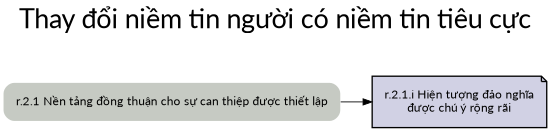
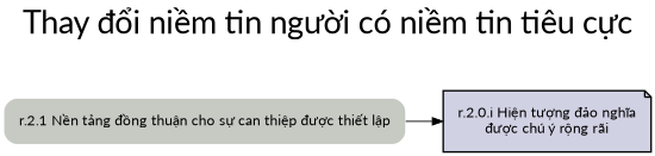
  digraph {
    fontname=Lato
    fontsize=30
    label="Thay đổi niềm tin người có niềm tin tiêu cực"
    labelloc=t
    style=rounded
    rankdir=LR
    node [fontname=Lato margin=0.2 penwidth=1.5 style="filled, rounded"]
-   n1 [fillcolor="#D1D1E4" label="r.2.1.i Hiện tượng đảo nghĩa\nđược chú ý rộng rãi" shape=note]
+   n1 [fillcolor="#D1D1E4" label="r.2.0.i Hiện tượng đảo nghĩa\nđược chú ý rộng rãi" shape=note]
    "r.2.1 Nền tảng đồng thuận cho sự can thiệp được thiết lập" [fillcolor="#c6cac3" shape=plaintext]
    subgraph cluster_1 {
      label="s Kết hợp được với các dự án khác"
    }
    subgraph cluster_2 {
      color="#D1E4DD"
      label="1a Megan cảm thấy quả thực việc nói chuyện với Cueball sẽ đem lại điều mà mình luôn mong mỏi"
      style="filled, rounded"
    }
    subgraph cluster_3 {
      color="#D1DFE4"
      label="1b Megan cảm thấy những người xung quanh cô cảm thấy cô nên trò chuyện với Cuball"
      style="filled, rounded"
    }
    subgraph cluster_4 {
      label="i Megan dám nói rằng \"tôi sẽ không để nỗi sợ chi phối mình\""
    }
    subgraph cluster_5 {
      label="p Tổ chức thành công các buổi nói chuyện của người có chuyên môn"
    }
    subgraph cluster_6 {
      label="q Các chủ doanh nghiệp đồng ý hỗ trợ nhân viên"
    }
    subgraph cluster_7 {
      label="o Tổ chức thành công những buổi chia sẻ vòng tròn"
    }
    subgraph cluster_8 {
      label="n Tổ chức thành công cuộc đối thoại giữa những người khác biệt quan điểm"
    }
    subgraph cluster_9 {
      label="r Cộng đồng bạn bè QC phát triển"
    }
    subgraph cluster_10 {
      label="l Megan muốn đặt câu hỏi về tất cả những gì mình nghĩ"
    }
    subgraph cluster_11 {
      label="k Megan nghe được các câu chuyện của những người tương tự hoàn cảnh của mình"
    }
    subgraph cluster_12 {
      label="j Megan sẽ không dựa vào cảm xúc để biện minh cho hành động của mình"
    }
    subgraph cluster_13 {
      label="m Những Megan trong friendlist QC sẽ làm điều tương tự"
    }
    "r.2.1 Nền tảng đồng thuận cho sự can thiệp được thiết lập" -> n1 [penwidth=1]
  }
